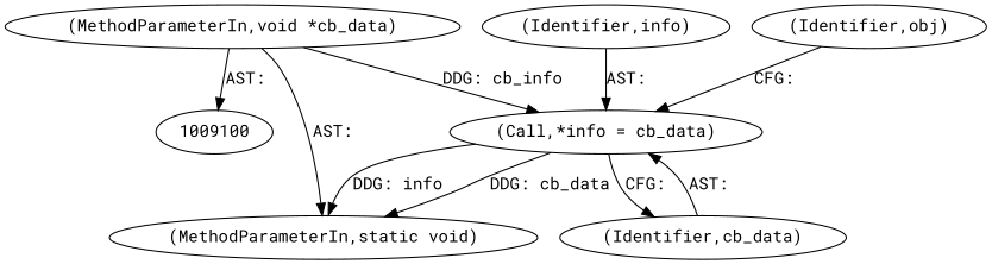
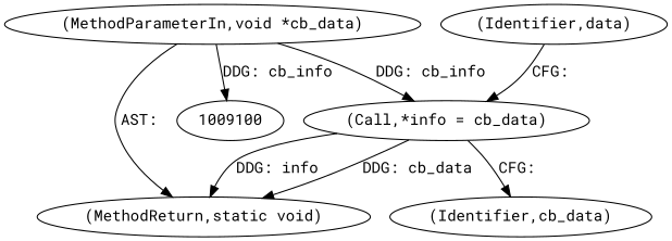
  digraph {
    fontname="Roboto Mono"
    node [fontname="Roboto Mono"]
    edge [fontname="Roboto Mono"]
    n1 [label="(Call,*info = cb_data)"]
-   n2 [label="(MethodParameterIn,static void)"]
+   n2 [label="(MethodReturn,static void)"]
    n3 [label="(Identifier,cb_data)"]
    n4 [label="(MethodParameterIn,void *cb_data)"]
    n5 [label=1009100]
-   n6 [label="(Identifier,info)"]
-   n7 [label="(Identifier,obj)"]
+   n7 [label="(Identifier,data)"]
    n1 -> n2 [label="DDG: cb_data"]
    n1 -> n2 [label="DDG: info"]
    n1 -> n3 [label="CFG: "]
-   n3 -> n1 [label="AST: "]
    n4 -> n1 [label="DDG: cb_info"]
    n4 -> n2 [label="AST: "]
-   n4 -> n5 [label="AST: "]
-   n6 -> n1 [label="AST: "]
+   n4 -> n5 [label="DDG: cb_info"]
    n7 -> n1 [label="CFG: "]
  }
